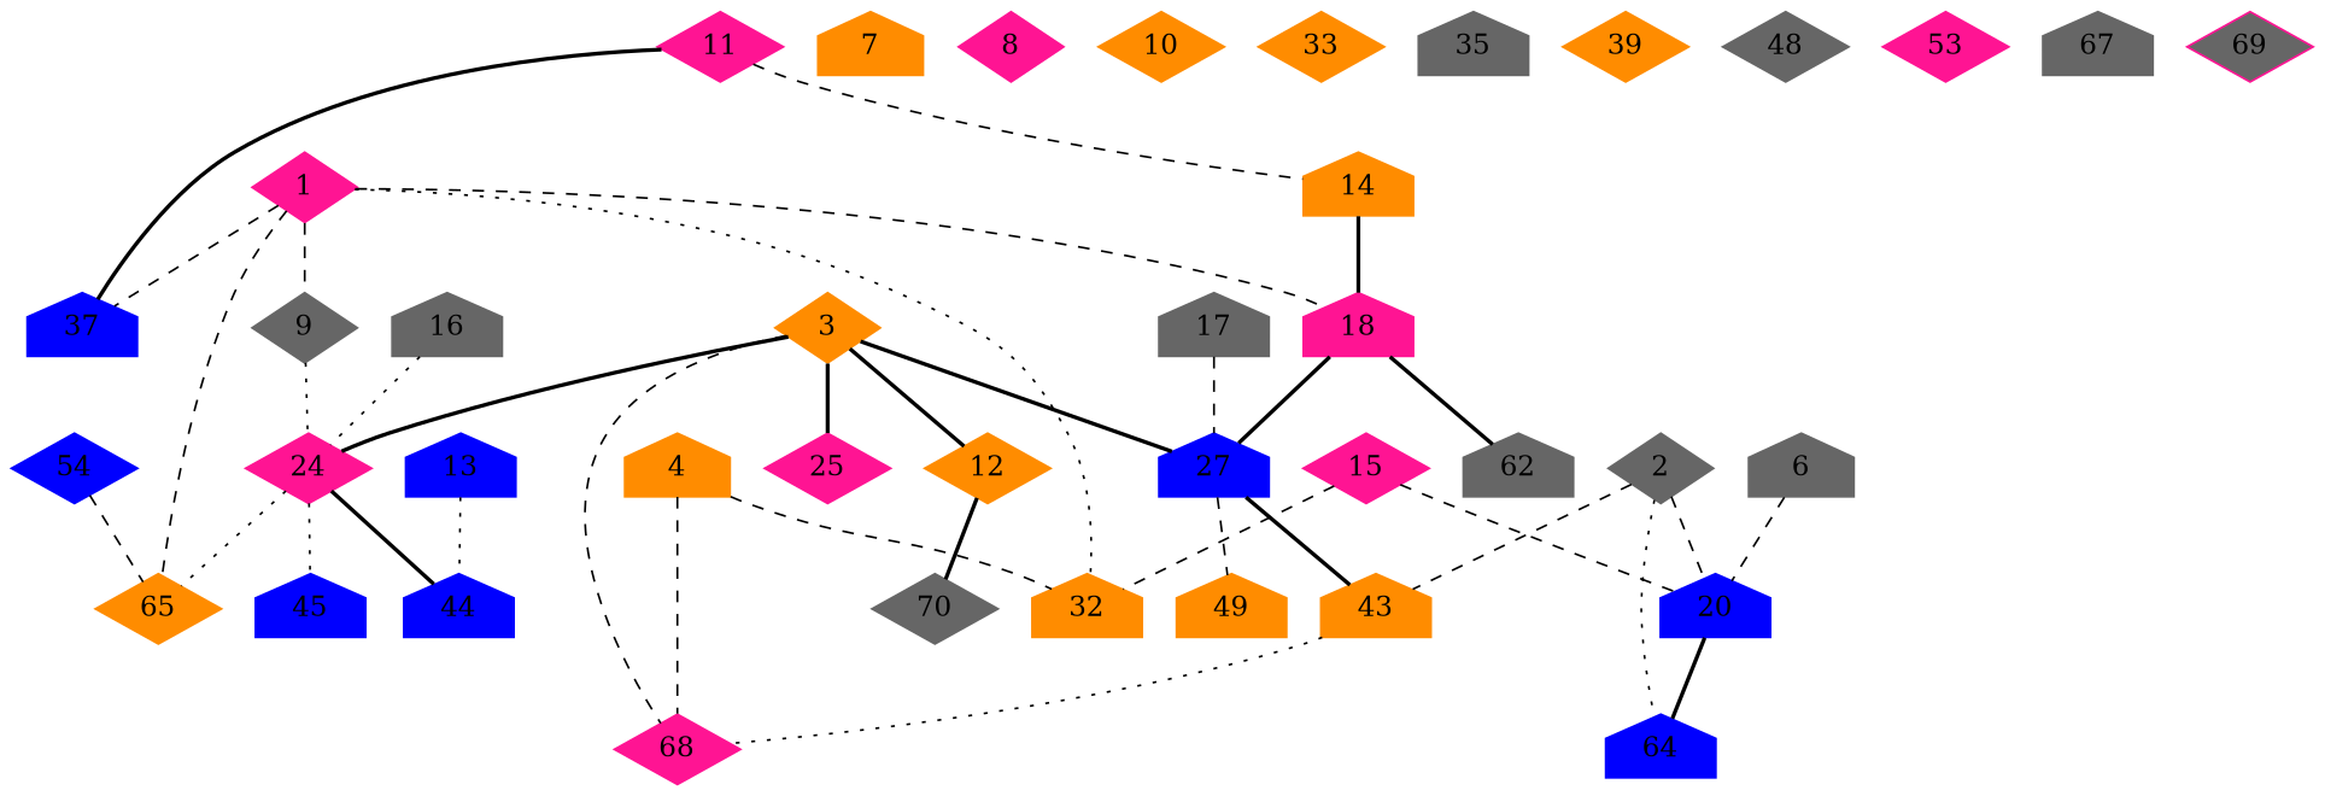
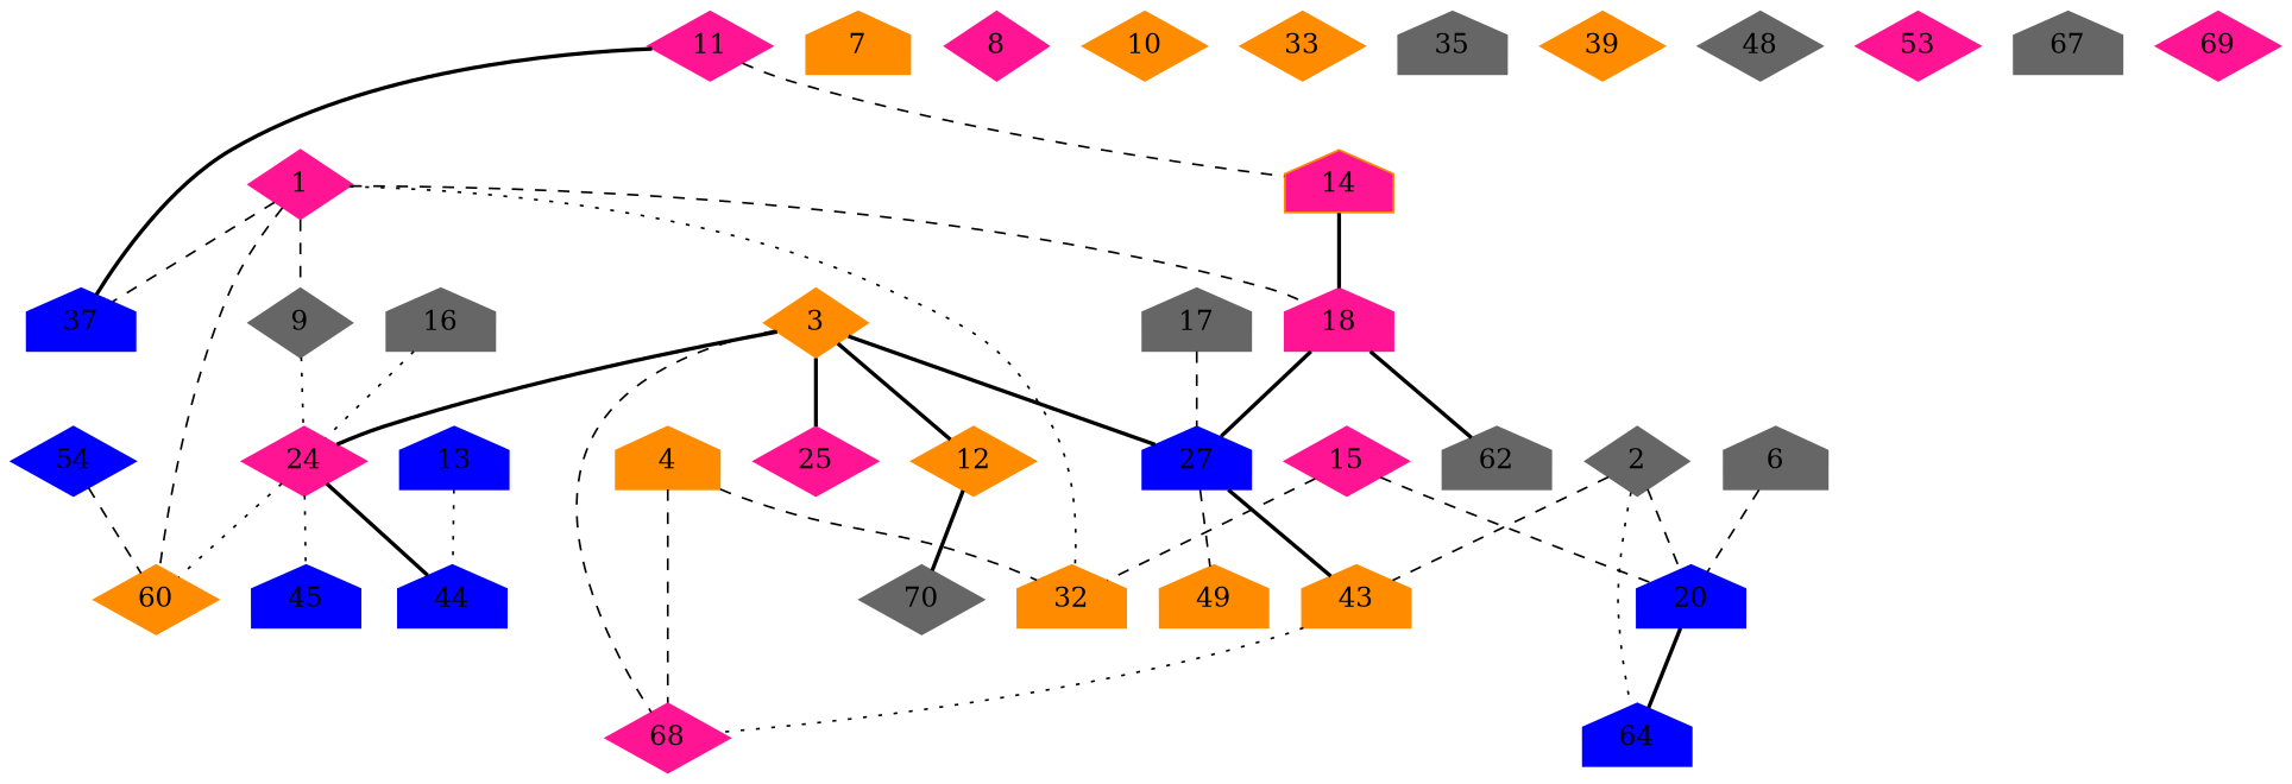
  graph {
    node [color=darkorange shape=diamond style=filled]
    edge [style=dashed]
    1 [color=deeppink super="+5+19"]
    9 [color=gray40 super="+46"]
    18 [color=deeppink shape=house super="+21+40"]
    32 [shape=house super="+52"]
    37 [color=blue shape=house super="+50"]
-   65 [super="+66"]
+   65 [super="+66" label=60]
    24 [color=deeppink super="+47+41"]
    27 [color=blue shape=house super="+29+59"]
    62 [color=gray40 shape=house]
    2 [color=gray40 super="+36"]
    20 [color=blue shape=house super="+22"]
    43 [shape=house super="+56+60"]
    64 [color=blue shape=house super="+75"]
    68 [color=deeppink super="+74"]
    3 [super="+55+63"]
    12 [super="+57+28"]
    25 [color=deeppink super="+30"]
    70 [color=gray40]
    44 [color=blue shape=house super="+79"]
    45 [color=blue shape=house]
    49 [shape=house]
    4 [shape=house]
    6 [color=gray40 shape=house]
    7 [shape=house]
    8 [color=deeppink]
    10
    11 [color=deeppink super="+76+77"]
-   14 [shape=house super="+71"]
+   14 [shape=house super="+71" fillcolor=deeppink]
    13 [color=blue shape=house]
    15 [color=deeppink super="+23+38"]
    16 [color=gray40 shape=house super="+26+31"]
    17 [color=gray40 shape=house super="+58"]
    33
    35 [color=gray40 shape=house]
    39
    48 [color=gray40 super="+72"]
    53 [color=deeppink super="+80"]
    54 [color=blue]
    67 [color=gray40 shape=house]
-   69 [color=deeppink fillcolor=gray40]
+   69 [color=deeppink]
    1 -- 9
    1 -- 18
    1 -- 32 [style=dotted]
    1 -- 37
    1 -- 65
    9 -- 24 [style=dotted]
    18 -- 27 [style=bold]
    18 -- 62 [style=bold]
    24 -- 65 [style=dotted]
    24 -- 44 [style=bold]
    24 -- 45 [style=dotted]
    27 -- 43 [style=bold]
    27 -- 49
    2 -- 20
    2 -- 43
    2 -- 64 [style=dotted]
    20 -- 64 [style=bold]
    43 -- 68 [style=dotted]
    3 -- 24 [style=bold]
    3 -- 27 [style=bold]
    3 -- 68
    3 -- 12 [style=bold]
    3 -- 25 [style=bold]
    12 -- 70 [style=bold]
    4 -- 32
    4 -- 68
    6 -- 20
    11 -- 37 [style=bold]
    11 -- 14
    14 -- 18 [style=bold weight=2]
    13 -- 44 [style=dotted]
    15 -- 32
    15 -- 20
    16 -- 24 [style=dotted]
    17 -- 27
    54 -- 65
  }
